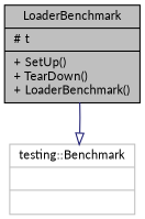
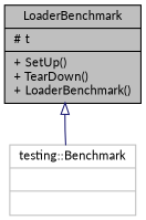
  digraph {
    fontname=Lato
    node [fontname=Lato fontsize=11 shape=record style=filled]
    n1 [color=black fillcolor=grey75 fontcolor=black height=0.2 label="{LoaderBenchmark\n|# t\l|+ SetUp()\l+ TearDown()\l+ LoaderBenchmark()\l}" width=0.4]
    n2 [color=grey75 fillcolor=white height=0.2 label="{testing::Benchmark\n||}" width=0.4]
-   n2 -> n1 [arrowtail=onormal color=midnightblue dir=back fontname=Lato fontsize=11 labelfontname=Helvetica labelfontsize=11 style=solid]
+   n1 -> n2 [arrowtail=onormal color=midnightblue dir=back fontname=Lato fontsize=11 labelfontname=Helvetica labelfontsize=11 style=solid]
  }
